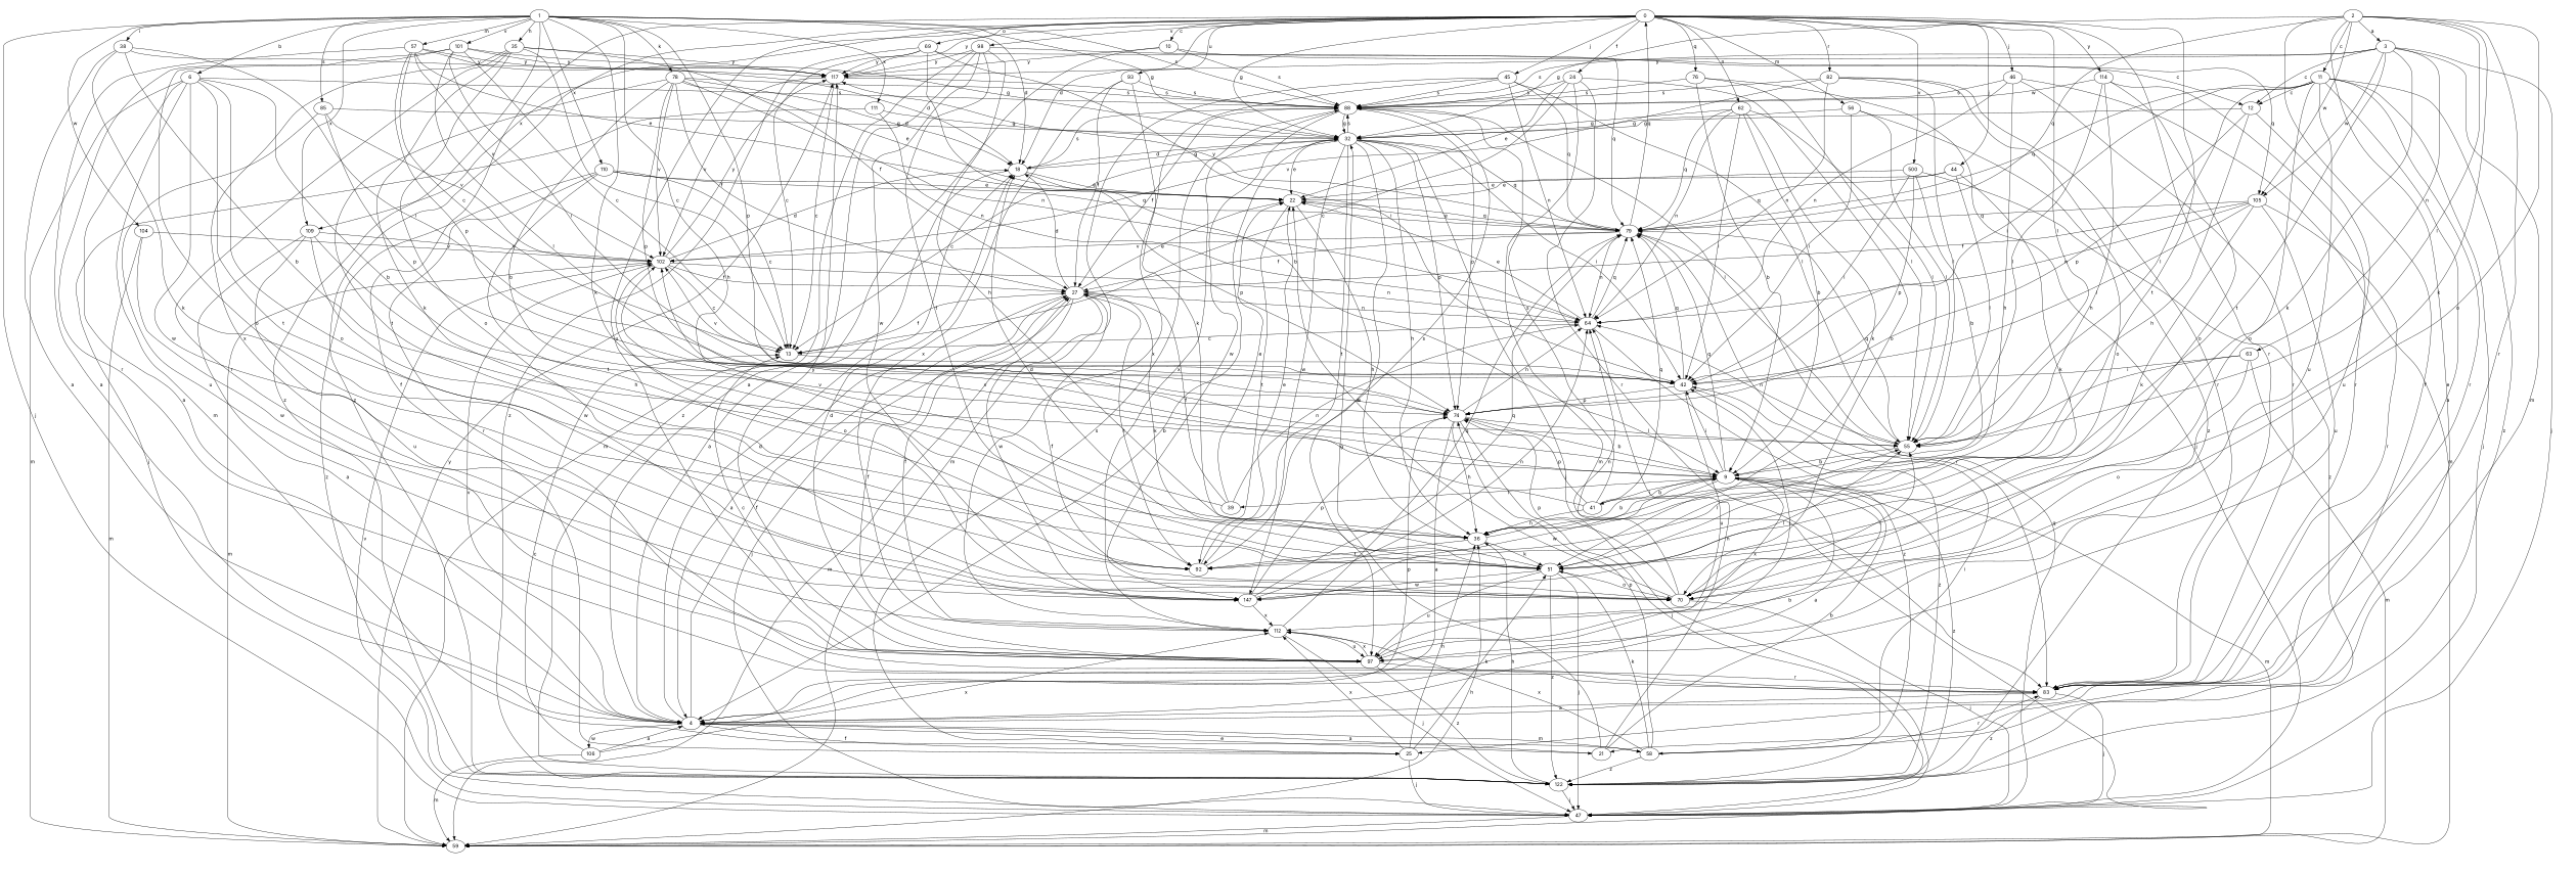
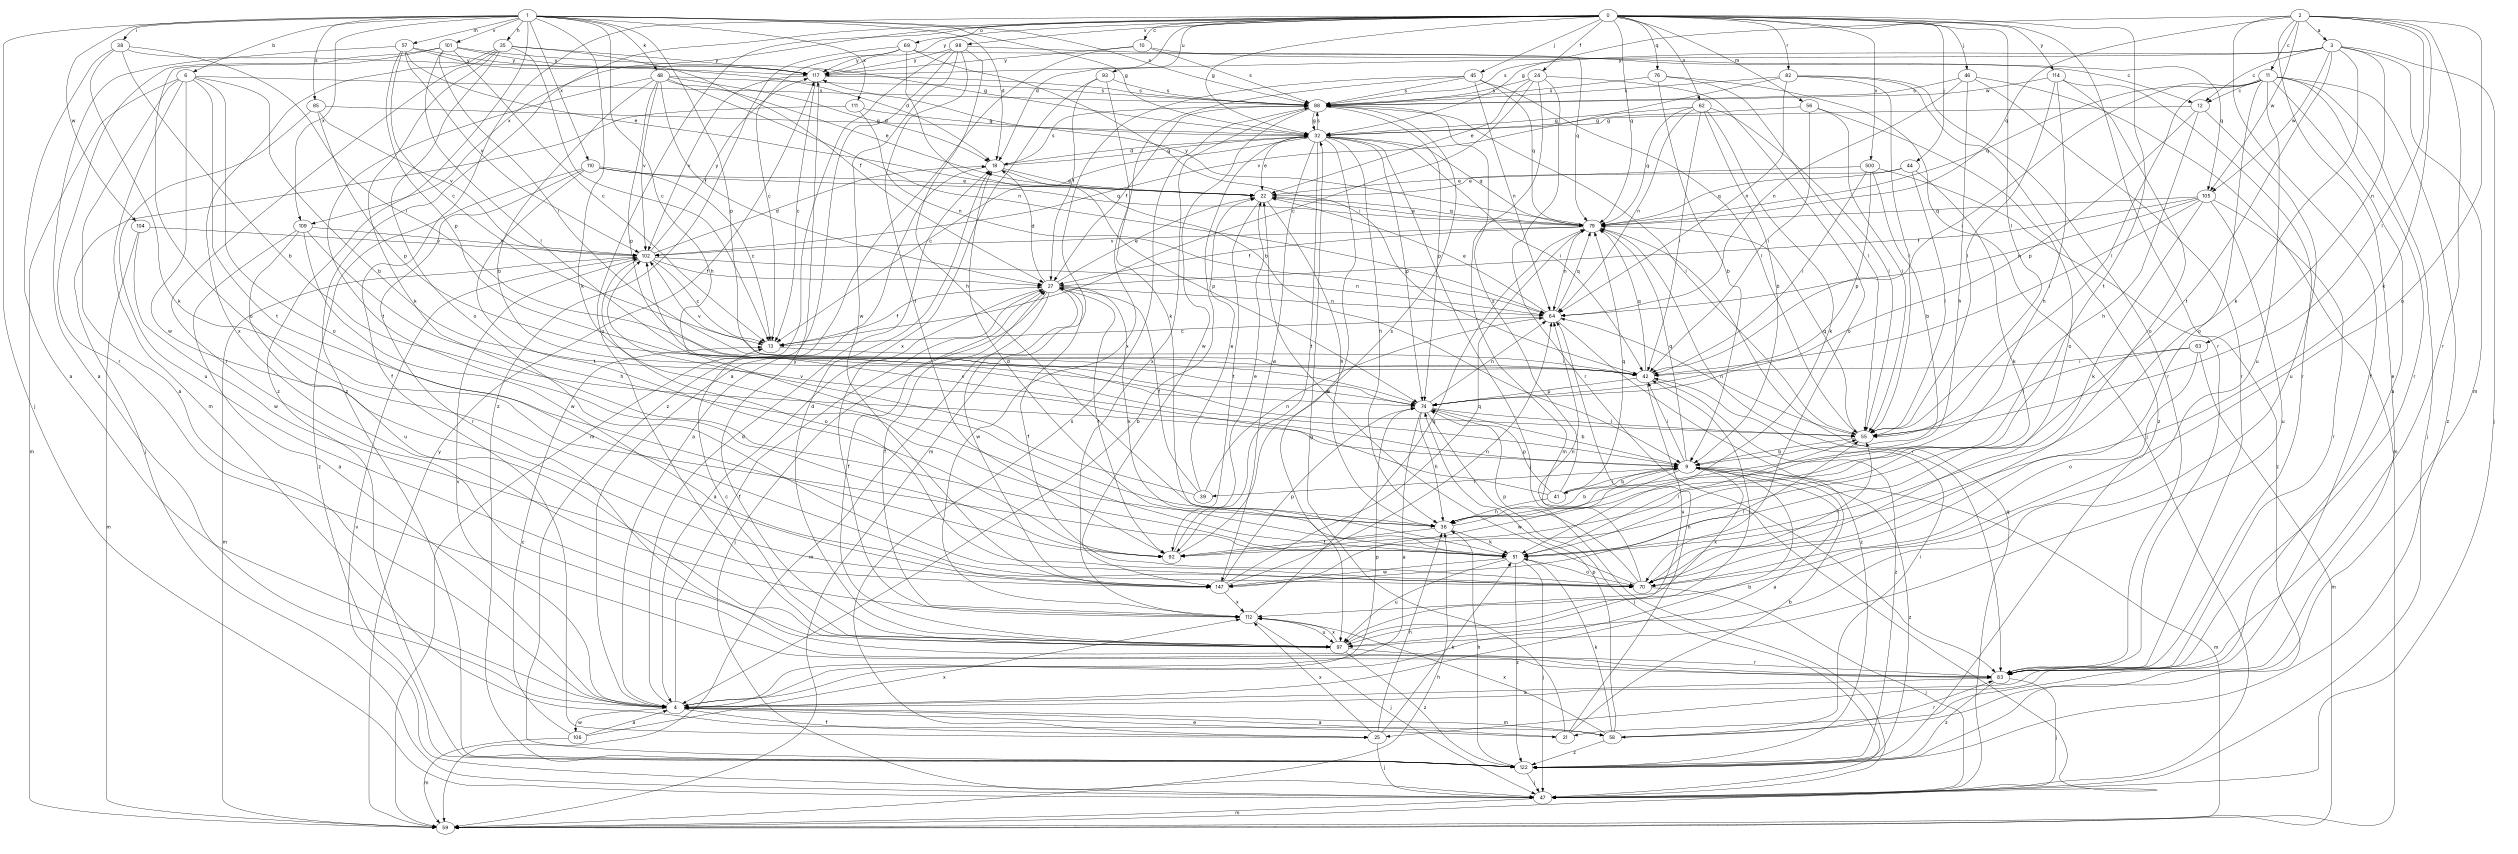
  strict digraph {
    fontname=Inter
    node [fontname=Inter]
    edge [fontname=Inter]
    0
    10
    18
    24
    25
    32
    44
    45
    46
    55
    56
    62
    69
    76
    79
    82
    83
    92
    93
    97
    98
    n22 [label=500]
    109
    114
    117
    122
    88
    12
    4
    74
    22
    70
    59
    13
    36
    47
    51
    112
    n39 [label=147]
    42
    64
    9
    27
    102
    105
    1
    6
    35
    38
-   48 [label=78]
+   48
    57
    85
    101
    104
    110
    111
    58
    2
    3
    11
    21
    63
    106
    39
    41
    0 -> 10 [label=c]
    0 -> 18 [label=d]
    0 -> 24 [label=f]
    0 -> 25 [label=f]
    0 -> 32 [label=g]
    0 -> 44 [label=j]
    0 -> 45 [label=j]
    0 -> 46 [label=j]
    0 -> 55 [label=l]
    0 -> 56 [label=m]
    0 -> 62 [label=n]
    0 -> 69 [label=o]
    0 -> 76 [label=q]
-   79 -> 0 [label=q]
+   0 -> 79 [label=q]
    0 -> 82 [label=r]
    0 -> 83 [label=r]
    0 -> 92 [label=t]
    0 -> 93 [label=u]
    0 -> 97 [label=u]
    0 -> 98 [label=v]
    0 -> n22 [label=v]
    0 -> 109 [label=x]
    0 -> 114 [label=y]
    0 -> 117 [label=y]
    0 -> 122 [label=z]
    10 -> 117 [label=y]
    10 -> 88 [label=s]
    10 -> 12 [label=c]
    10 -> 4 [label=a]
    18 -> 32 [label=g]
    18 -> 88 [label=s]
    18 -> 4 [label=a]
    18 -> 74 [label=p]
    18 -> 22 [label=e]
    24 -> 83 [label=r]
    24 -> 88 [label=s]
    24 -> 22 [label=e]
    24 -> 70 [label=o]
    24 -> 59 [label=m]
    24 -> 13 [label=c]
    25 -> 88 [label=s]
    25 -> 36 [label=h]
    25 -> 47 [label=j]
    25 -> 51 [label=k]
    25 -> 112 [label=x]
    32 -> 18 [label=d]
    32 -> 79 [label=q]
    32 -> 92 [label=t]
    32 -> 97 [label=u]
    32 -> 88 [label=s]
    32 -> 4 [label=b]
    32 -> 74 [label=p]
    32 -> 22 [label=e]
    32 -> 13 [label=c]
    32 -> 36 [label=h]
    32 -> 47 [label=j]
    32 -> n39 [label=w]
    32 -> 42 [label=i]
    44 -> 55 [label=l]
    44 -> 79 [label=q]
    44 -> 22 [label=e]
    44 -> 51 [label=k]
    45 -> 55 [label=l]
    45 -> 79 [label=q]
    45 -> 88 [label=s]
    45 -> 59 [label=m]
    45 -> 112 [label=x]
    45 -> 64 [label=n]
    46 -> 83 [label=r]
    46 -> 88 [label=s]
    46 -> 59 [label=m]
    46 -> 36 [label=h]
    46 -> 64 [label=n]
    55 -> 79 [label=q]
    55 -> 64 [label=n]
    55 -> 9 [label=b]
    56 -> 32 [label=g]
    56 -> 55 [label=l]
    56 -> 70 [label=o]
    56 -> 42 [label=i]
    62 -> 32 [label=g]
    62 -> 55 [label=l]
    62 -> 79 [label=q]
    62 -> 51 [label=k]
    62 -> 42 [label=i]
    62 -> 64 [label=n]
    62 -> 9 [label=b]
    69 -> 79 [label=q]
    69 -> 117 [label=y]
    69 -> 122 [label=z]
    69 -> 13 [label=c]
    69 -> 42 [label=i]
    69 -> 9 [label=b]
    76 -> 55 [label=l]
    76 -> 88 [label=s]
    76 -> 47 [label=j]
    76 -> 9 [label=b]
    79 -> 83 [label=r]
    79 -> 117 [label=y]
    79 -> 22 [label=e]
    79 -> 64 [label=n]
    79 -> 27 [label=f]
    79 -> 102 [label=v]
    82 -> 55 [label=l]
    82 -> 83 [label=r]
    82 -> 122 [label=z]
    82 -> 88 [label=s]
    82 -> 64 [label=n]
    82 -> 102 [label=v]
    83 -> 122 [label=z]
    83 -> 4 [label=a]
    83 -> 47 [label=j]
    92 -> 88 [label=s]
    92 -> 22 [label=e]
    93 -> 88 [label=s]
    93 -> 51 [label=k]
    93 -> 112 [label=x]
    93 -> 27 [label=f]
    97 -> 18 [label=d]
    97 -> 83 [label=r]
    97 -> 117 [label=y]
    97 -> 122 [label=z]
    97 -> 13 [label=c]
    97 -> 112 [label=x]
    97 -> 42 [label=i]
    97 -> 27 [label=f]
    98 -> 92 [label=t]
    98 -> 117 [label=y]
    98 -> 122 [label=z]
    98 -> 59 [label=m]
    98 -> 36 [label=h]
    98 -> n39 [label=w]
    98 -> 105 [label=q]
    n22 -> 122 [label=z]
    n22 -> 74 [label=p]
    n22 -> 22 [label=e]
    n22 -> 42 [label=i]
    n22 -> 9 [label=b]
    109 -> 97 [label=u]
    109 -> 4 [label=a]
    109 -> 36 [label=h]
    109 -> n39 [label=w]
    109 -> 102 [label=v]
    114 -> 55 [label=l]
    114 -> 83 [label=r]
    114 -> 88 [label=w]
    114 -> 70 [label=o]
    114 -> 36 [label=h]
    117 -> 88 [label=s]
    117 -> 13 [label=c]
    117 -> 102 [label=v]
    122 -> 36 [label=h]
    122 -> 47 [label=j]
    88 -> 32 [label=g]
    88 -> 55 [label=l]
    88 -> 74 [label=p]
    88 -> 112 [label=x]
    88 -> n39 [label=w]
    88 -> 27 [label=f]
    12 -> 32 [label=g]
    12 -> 97 [label=u]
    12 -> 74 [label=p]
    12 -> 36 [label=h]
    4 -> 18 [label=d]
    4 -> 25 [label=f]
    4 -> 74 [label=p]
    4 -> 9 [label=b]
    4 -> 27 [label=f]
    4 -> 102 [label=v]
    4 -> 58 [label=m]
    4 -> 21 [label=e]
    4 -> 106 [label=w]
    74 -> 55 [label=l]
    74 -> 4 [label=a]
    74 -> 36 [label=h]
    74 -> 47 [label=j]
    74 -> 64 [label=n]
    74 -> 9 [label=b]
    22 -> 79 [label=q]
    22 -> 92 [label=t]
    22 -> 36 [label=h]
    70 -> 55 [label=l]
    70 -> 74 [label=p]
    70 -> 22 [label=e]
    70 -> 47 [label=j]
    70 -> 64 [label=n]
    70 -> 27 [label=f]
    59 -> 117 [label=y]
    59 -> 36 [label=h]
    13 -> 42 [label=i]
    13 -> 27 [label=f]
    36 -> 92 [label=t]
    36 -> 51 [label=k]
    36 -> 9 [label=b]
    47 -> 79 [label=q]
    47 -> 59 [label=m]
    47 -> 102 [label=v]
    51 -> 18 [label=d]
    51 -> 55 [label=l]
    51 -> 97 [label=u]
    51 -> 122 [label=z]
    51 -> 70 [label=o]
    51 -> 47 [label=j]
    51 -> n39 [label=w]
    112 -> 79 [label=q]
    112 -> 97 [label=u]
    112 -> 47 [label=j]
    112 -> 27 [label=f]
    n39 -> 55 [label=l]
    n39 -> 79 [label=q]
    n39 -> 74 [label=p]
    n39 -> 112 [label=x]
    n39 -> 64 [label=n]
    42 -> 79 [label=q]
    42 -> 97 [label=u]
    42 -> 122 [label=z]
    42 -> 74 [label=p]
    42 -> 102 [label=v]
    64 -> 79 [label=q]
    64 -> 122 [label=z]
    64 -> 22 [label=e]
    64 -> 13 [label=c]
    9 -> 79 [label=q]
    9 -> 122 [label=z]
    9 -> 4 [label=a]
    9 -> 59 [label=m]
    9 -> 112 [label=x]
    9 -> n39 [label=w]
    9 -> 42 [label=i]
    9 -> 39 [label=i]
    9 -> 41 [label=i]
    27 -> 18 [label=d]
    27 -> 92 [label=t]
    27 -> 4 [label=a]
    27 -> 22 [label=e]
    27 -> 59 [label=m]
    27 -> 47 [label=j]
    27 -> 51 [label=k]
    27 -> n39 [label=w]
    27 -> 64 [label=n]
    102 -> 18 [label=d]
    102 -> 117 [label=y]
    102 -> 70 [label=o]
    102 -> 59 [label=m]
    102 -> 13 [label=c]
    102 -> 64 [label=n]
    102 -> 27 [label=f]
    105 -> 79 [label=q]
    105 -> 83 [label=r]
    105 -> 97 [label=u]
    105 -> 51 [label=k]
    105 -> 42 [label=i]
    105 -> 64 [label=n]
    105 -> 27 [label=f]
    1 -> 18 [label=d]
    1 -> 32 [label=g]
    1 -> 109 [label=x]
    1 -> 122 [label=z]
    1 -> 88 [label=s]
    1 -> 74 [label=p]
    1 -> 36 [label=h]
    1 -> 47 [label=j]
    1 -> 51 [label=k]
    1 -> 6 [label=b]
    1 -> 35 [label=h]
    1 -> 38 [label=i]
    1 -> 48 [label=k]
    1 -> 57 [label=m]
    1 -> 85 [label=s]
    1 -> 101 [label=v]
    1 -> 104 [label=w]
    1 -> 110 [label=x]
    1 -> 111 [label=x]
    6 -> 92 [label=t]
    6 -> 88 [label=s]
    6 -> 4 [label=a]
    6 -> 70 [label=o]
    6 -> 59 [label=m]
    6 -> n39 [label=w]
    6 -> 9 [label=b]
    6 -> 58 [label=m]
    35 -> 83 [label=r]
    35 -> 117 [label=y]
    35 -> 70 [label=o]
    35 -> 13 [label=c]
    35 -> 51 [label=k]
    35 -> 112 [label=x]
    35 -> 27 [label=f]
    38 -> 117 [label=y]
    38 -> 4 [label=a]
    38 -> 51 [label=k]
    38 -> 42 [label=i]
    38 -> 9 [label=b]
    48 -> 18 [label=d]
    48 -> 92 [label=t]
    48 -> 88 [label=s]
    48 -> 74 [label=p]
    48 -> 22 [label=e]
    48 -> 64 [label=n]
    48 -> 9 [label=b]
    48 -> 27 [label=f]
    48 -> 102 [label=v]
    57 -> 18 [label=d]
    57 -> 117 [label=y]
    57 -> 4 [label=a]
    57 -> 74 [label=p]
    57 -> 22 [label=e]
    57 -> 13 [label=c]
    57 -> 102 [label=v]
    85 -> 32 [label=g]
    85 -> 97 [label=u]
    85 -> 74 [label=p]
    85 -> 102 [label=v]
    101 -> 32 [label=g]
    101 -> 55 [label=l]
    101 -> 83 [label=r]
    101 -> 117 [label=y]
    101 -> 70 [label=o]
    101 -> 13 [label=c]
    101 -> 42 [label=i]
    104 -> 59 [label=m]
    104 -> n39 [label=w]
    104 -> 102 [label=v]
    110 -> 79 [label=q]
    110 -> 83 [label=r]
    110 -> 92 [label=t]
    110 -> 122 [label=z]
    110 -> 22 [label=e]
    110 -> 13 [label=c]
    111 -> 32 [label=g]
    111 -> 47 [label=j]
    111 -> 64 [label=n]
    58 -> 83 [label=r]
    58 -> 122 [label=z]
    58 -> 74 [label=p]
    58 -> 51 [label=k]
    58 -> 112 [label=x]
    58 -> 42 [label=i]
    2 -> 25 [label=f]
    2 -> 32 [label=g]
    2 -> 55 [label=l]
    2 -> 79 [label=q]
    2 -> 83 [label=r]
    2 -> 70 [label=o]
    2 -> 51 [label=k]
    2 -> 105 [label=w]
    2 -> 3 [label=a]
    2 -> 11 [label=c]
    2 -> 21 [label=e]
    3 -> 92 [label=t]
    3 -> 117 [label=y]
    3 -> 88 [label=s]
    3 -> 12 [label=c]
    3 -> 47 [label=j]
    3 -> 51 [label=k]
    3 -> 105 [label=w]
    3 -> 58 [label=m]
    3 -> 63 [label=n]
    11 -> 55 [label=l]
    11 -> 79 [label=q]
    11 -> 83 [label=r]
    11 -> 97 [label=u]
    11 -> 122 [label=z]
    11 -> 12 [label=c]
    11 -> 4 [label=a]
    11 -> 70 [label=o]
    11 -> 47 [label=j]
    11 -> 42 [label=i]
    21 -> 32 [label=g]
    21 -> 4 [label=a]
    21 -> 64 [label=n]
    21 -> 9 [label=b]
    63 -> 55 [label=l]
    63 -> 70 [label=o]
    63 -> 59 [label=m]
    63 -> 42 [label=i]
    106 -> 4 [label=a]
    106 -> 59 [label=m]
    106 -> 13 [label=c]
    106 -> 112 [label=x]
    39 -> 22 [label=e]
    39 -> 64 [label=n]
    39 -> 27 [label=f]
    39 -> 102 [label=v]
    41 -> 79 [label=q]
    41 -> 88 [label=s]
    41 -> 74 [label=p]
    41 -> 36 [label=h]
    41 -> 9 [label=b]
    41 -> 102 [label=v]
  }
